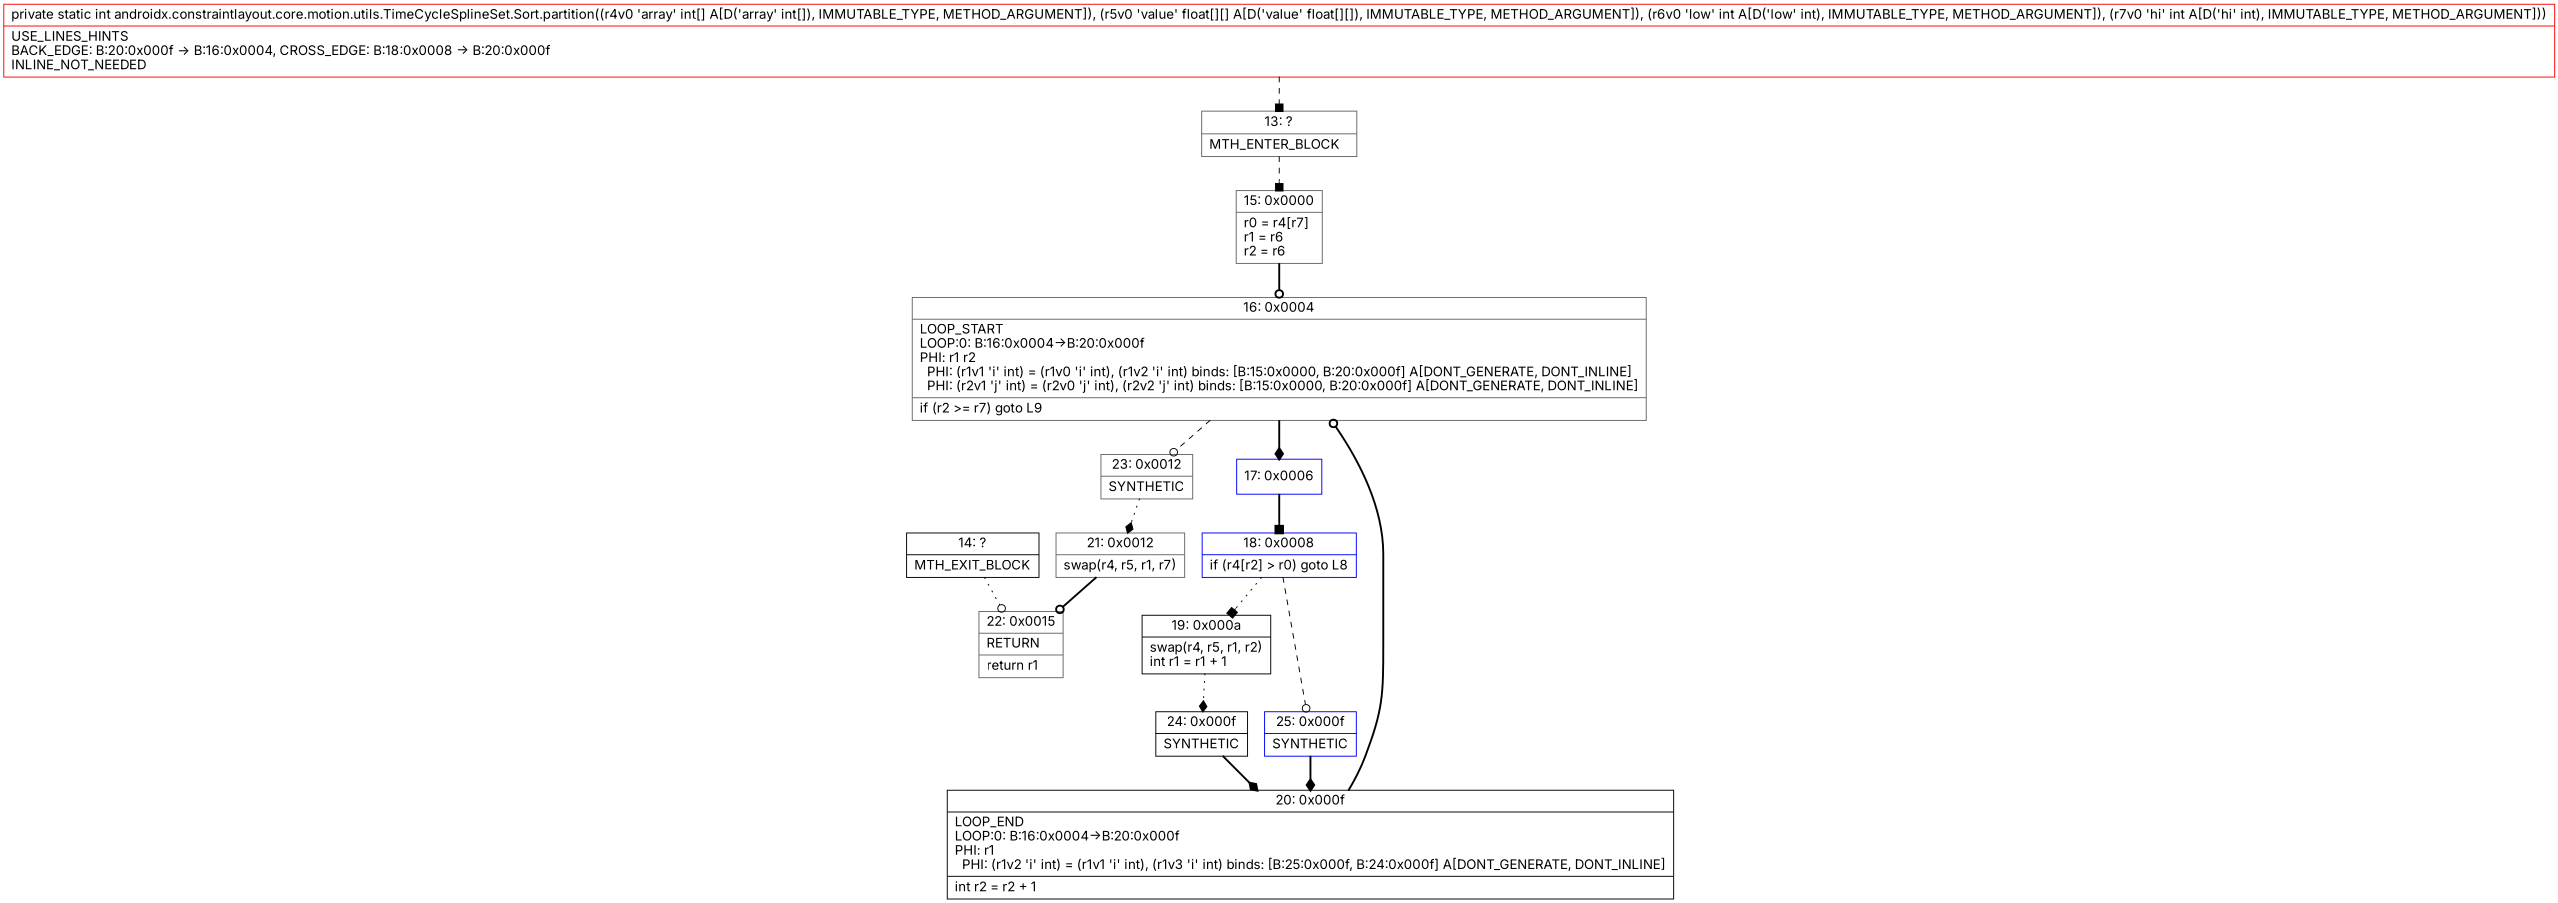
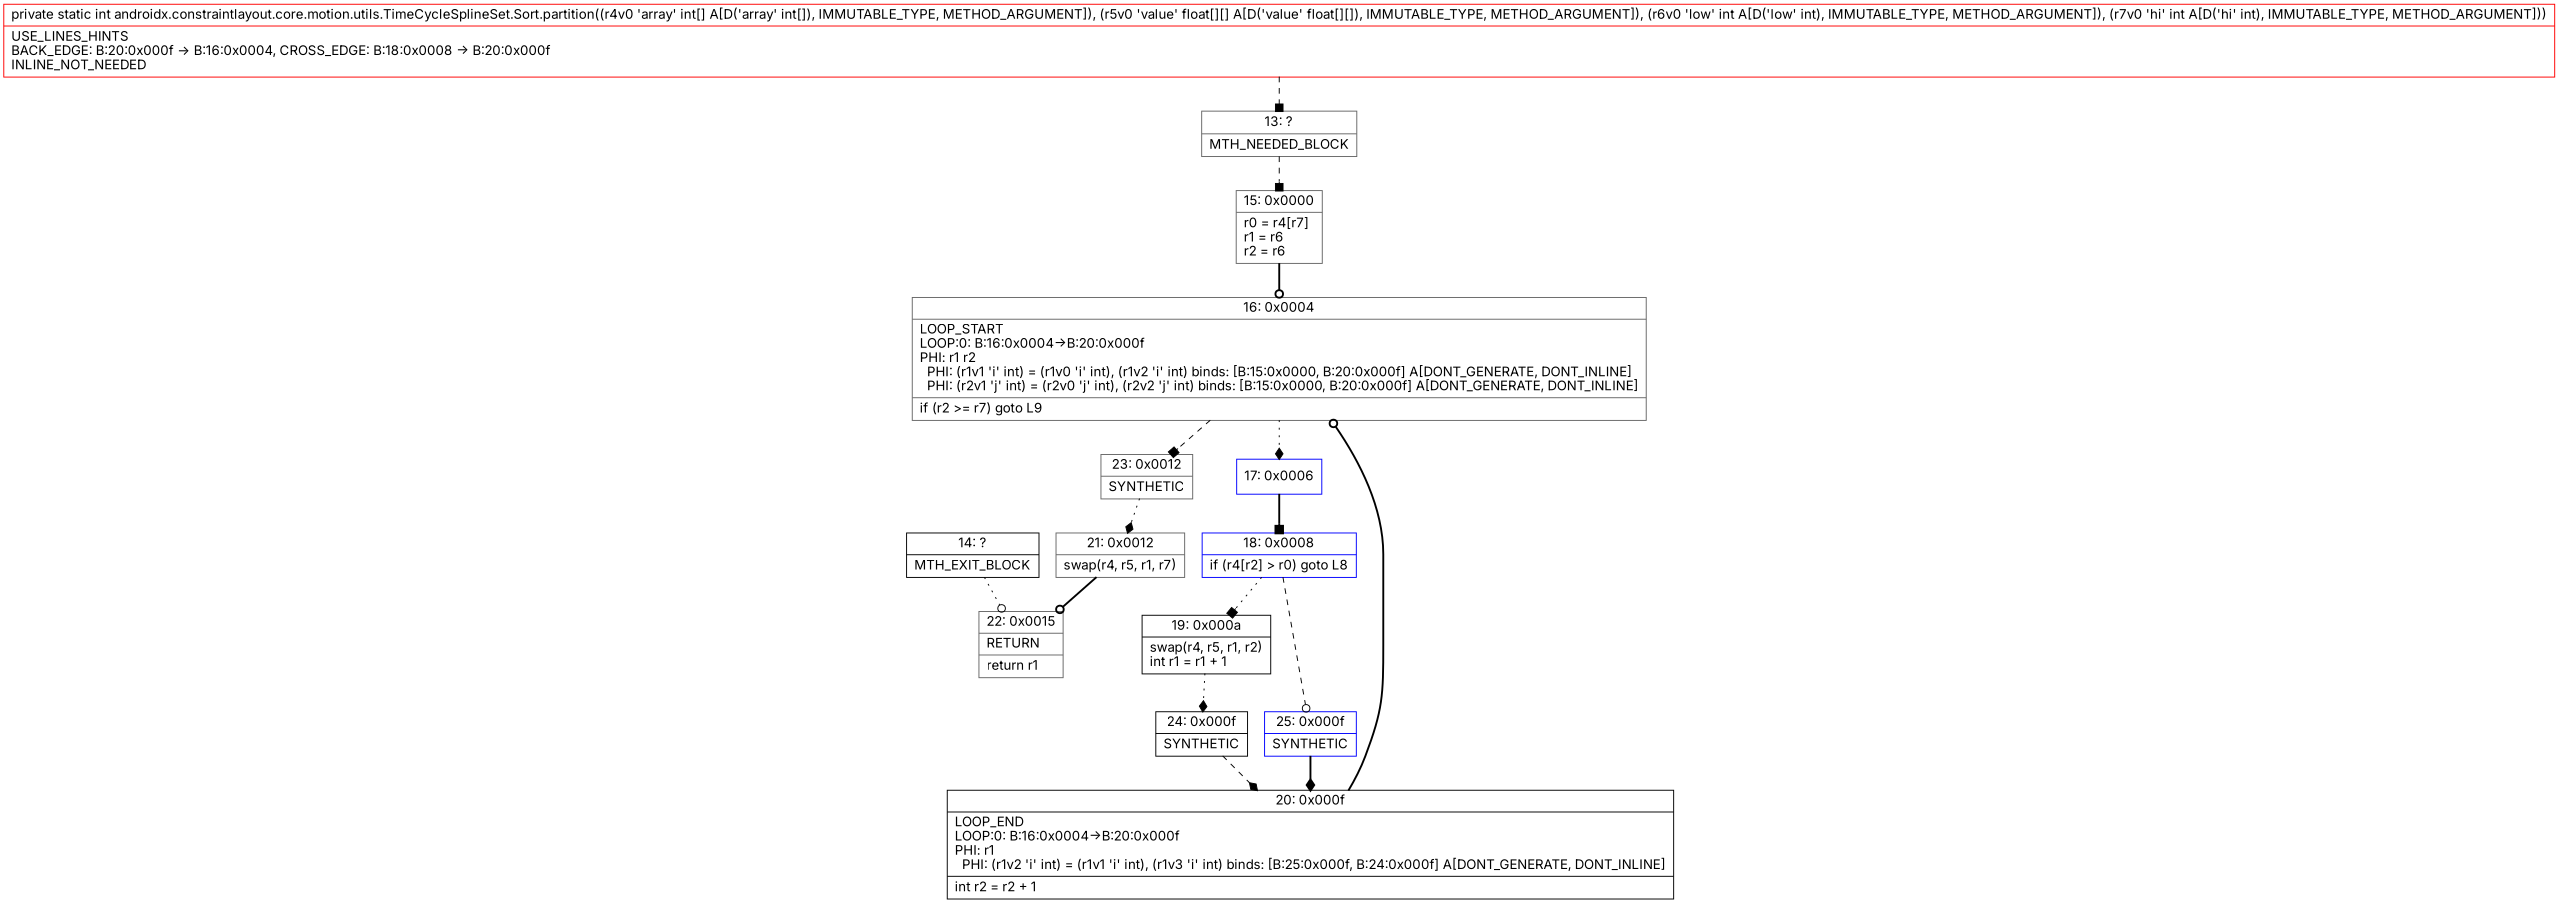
  digraph {
    fontname=Inter
    node [color=gray40 fontname=Inter shape=record]
    edge [arrowhead=box fontname=Inter style=bold]
-   n1 [label="{13\:\ ?|MTH_ENTER_BLOCK\l}"]
+   n1 [label="{13\:\ ?|MTH_NEEDED_BLOCK\l}"]
    n2 [label="{15\:\ 0x0000|r0 = r4[r7]\lr1 = r6\lr2 = r6\l}"]
    n3 [label="{16\:\ 0x0004|LOOP_START\lLOOP:0: B:16:0x0004\-\>B:20:0x000f\lPHI: r1 r2 \l  PHI: (r1v1 'i' int) = (r1v0 'i' int), (r1v2 'i' int) binds: [B:15:0x0000, B:20:0x000f] A[DONT_GENERATE, DONT_INLINE]\l  PHI: (r2v1 'j' int) = (r2v0 'j' int), (r2v2 'j' int) binds: [B:15:0x0000, B:20:0x000f] A[DONT_GENERATE, DONT_INLINE]\l|if (r2 \>= r7) goto L9\l}"]
    n4 [color=blue label="{17\:\ 0x0006}"]
    n5 [label="{23\:\ 0x0012|SYNTHETIC\l}"]
    n6 [color=blue label="{18\:\ 0x0008|if (r4[r2] \> r0) goto L8\l}"]
    n7 [label="{21\:\ 0x0012|swap(r4, r5, r1, r7)\l}"]
    n8 [color=black label="{19\:\ 0x000a|swap(r4, r5, r1, r2)\lint r1 = r1 + 1\l}"]
    n9 [color=blue label="{25\:\ 0x000f|SYNTHETIC\l}"]
    n10 [color=black label="{24\:\ 0x000f|SYNTHETIC\l}"]
    n11 [color=black label="{20\:\ 0x000f|LOOP_END\lLOOP:0: B:16:0x0004\-\>B:20:0x000f\lPHI: r1 \l  PHI: (r1v2 'i' int) = (r1v1 'i' int), (r1v3 'i' int) binds: [B:25:0x000f, B:24:0x000f] A[DONT_GENERATE, DONT_INLINE]\l|int r2 = r2 + 1\l}"]
    n12 [label="{22\:\ 0x0015|RETURN\l|return r1\l}"]
    n13 [color=black label="{14\:\ ?|MTH_EXIT_BLOCK\l}"]
    n14 [color=red label="{private static int androidx.constraintlayout.core.motion.utils.TimeCycleSplineSet.Sort.partition((r4v0 'array' int[] A[D('array' int[]), IMMUTABLE_TYPE, METHOD_ARGUMENT]), (r5v0 'value' float[][] A[D('value' float[][]), IMMUTABLE_TYPE, METHOD_ARGUMENT]), (r6v0 'low' int A[D('low' int), IMMUTABLE_TYPE, METHOD_ARGUMENT]), (r7v0 'hi' int A[D('hi' int), IMMUTABLE_TYPE, METHOD_ARGUMENT]))  | USE_LINES_HINTS\lBACK_EDGE: B:20:0x000f \-\> B:16:0x0004, CROSS_EDGE: B:18:0x0008 \-\> B:20:0x000f\lINLINE_NOT_NEEDED\l}"]
    n1 -> n2 [style=dashed]
    n2 -> n3 [arrowhead=odot]
-   n3 -> n4 [arrowhead=diamond]
-   n3 -> n5 [arrowhead=odot style=dashed]
+   n3 -> n4 [arrowhead=diamond style=dotted]
+   n3 -> n5 [style=dashed]
    n4 -> n6
    n5 -> n7 [arrowhead=diamond style=dotted]
    n6 -> n8 [style=dotted]
    n6 -> n9 [arrowhead=odot style=dashed]
    n7 -> n12 [arrowhead=odot]
    n8 -> n10 [arrowhead=diamond style=dotted]
    n9 -> n11 [arrowhead=diamond]
-   n10 -> n11 [arrowhead=diamond]
+   n10 -> n11 [arrowhead=diamond style=dashed]
    n11 -> n3 [arrowhead=odot]
    n13 -> n12 [arrowhead=odot style=dotted]
    n14 -> n1 [style=dashed]
  }
